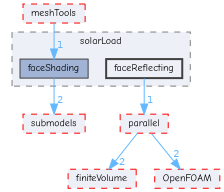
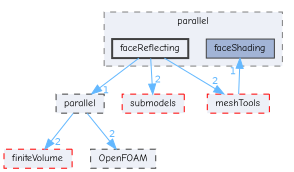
  digraph {
    compound=true
    fontname="Comic Neue"
    node [color=red fillcolor="#edf0f7" fontname="Comic Neue" fontsize=10 shape=box style="filled,dashed"]
    edge [color=steelblue1 fontcolor=steelblue1 fontname="Comic Neue" fontsize=10 headlabel=2 labeldistance=1.5 labelfontname=Helvetica labelfontsize=10]
    n1 [color=grey25 fillcolor="#a2b4d6" height=0.2 label=faceShading style=filled width=0.4]
    n2 [color=grey25 height=0.2 label=faceReflecting style="filled,bold" width=0.4]
-   n3 [height=0.2 label=parallel width=0.4]
+   n3 [color=grey25 height=0.2 label=parallel width=0.4]
    n4 [height=0.2 label=meshTools width=0.4]
    n5 [height=0.2 label=submodels width=0.4]
    n6 [height=0.2 label=finiteVolume width=0.4]
-   n7 [height=0.2 label=OpenFOAM width=0.4]
+   n7 [color=grey25 height=0.2 label=OpenFOAM width=0.4]
    subgraph cluster_1 {
      bgcolor="#edf0f7"
      fontsize=10
-     label=solarLoad
+     label=parallel
      pencolor=grey50
      style="filled,dashed"
      n1
      n2
    }
    n2 -> n3 [headlabel=1]
-   n1 -> n5
+   n2 -> n4
+   n2 -> n5
    n3 -> n6
    n3 -> n7
    n4 -> n1 [headlabel=1]
  }
